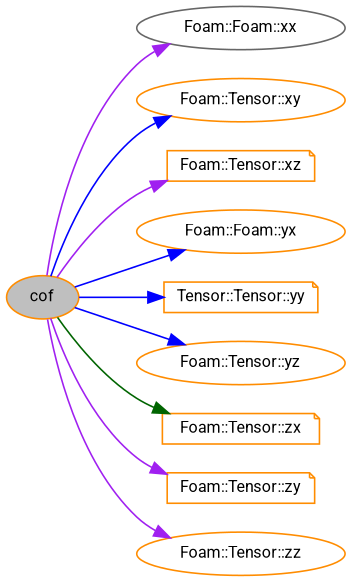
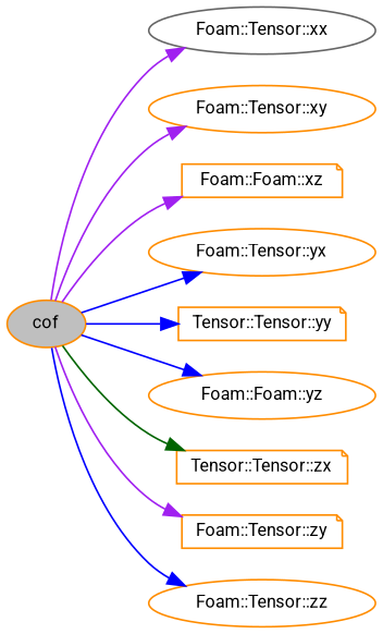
  digraph {
    fontname=Roboto
    rankdir=LR
    node [color=darkorange fontname=Roboto fontsize=10 shape=ellipse]
    edge [color=blue fontname=Roboto fontsize=10 labelfontname=FreeSans labelfontsize=10 style=solid]
    n1 [fillcolor=grey75 fontcolor=black height=0.2 label=cof style=filled width=0.4]
-   n2 [color=gray40 height=0.2 label="Foam::Foam::xx" width=0.4]
+   n2 [color=gray40 height=0.2 label="Foam::Tensor::xx" width=0.4]
    n3 [height=0.2 label="Foam::Tensor::xy" width=0.4]
-   n4 [height=0.2 label="Foam::Tensor::xz" shape=note width=0.4]
-   n5 [height=0.2 label="Foam::Foam::yx" width=0.4]
+   n4 [height=0.2 label="Foam::Foam::xz" shape=note width=0.4]
+   n5 [height=0.2 label="Foam::Tensor::yx" width=0.4]
    n6 [height=0.2 label="Tensor::Tensor::yy" shape=note width=0.4]
-   n7 [height=0.2 label="Foam::Tensor::yz" width=0.4]
-   n8 [height=0.2 label="Foam::Tensor::zx" shape=note width=0.4]
+   n7 [height=0.2 label="Foam::Foam::yz" width=0.4]
+   n8 [height=0.2 label="Tensor::Tensor::zx" shape=note width=0.4]
    n9 [height=0.2 label="Foam::Tensor::zy" shape=note width=0.4]
    n10 [height=0.2 label="Foam::Tensor::zz" width=0.4]
    n1 -> n2 [color=purple]
-   n1 -> n3
+   n1 -> n3 [color=purple]
    n1 -> n4 [color=purple]
    n1 -> n5
    n1 -> n6
    n1 -> n7
    n1 -> n8 [color=darkgreen]
    n1 -> n9 [color=purple]
-   n1 -> n10 [color=purple]
+   n1 -> n10
  }
